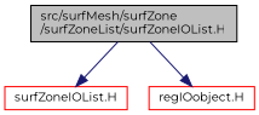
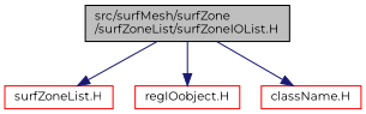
  digraph {
    fontname=Montserrat
    node [color=red fontname=Montserrat fontsize=10 shape=record]
    edge [color=midnightblue fontname=Montserrat fontsize=10 labelfontname=Helvetica labelfontsize=10 style=solid]
    n1 [color=black fillcolor=grey75 fontcolor=black height=0.2 label="src/surfMesh/surfZone\l/surfZoneList/surfZoneIOList.H" style=filled width=0.4]
-   n2 [height=0.2 label="surfZoneIOList.H" width=0.4]
+   n2 [height=0.2 label="surfZoneList.H" width=0.4]
    n3 [height=0.2 label="regIOobject.H" width=0.4]
+   n4 [height=0.2 label="className.H" width=0.4]
    n1 -> n2
    n1 -> n3
+   n1 -> n4
  }
